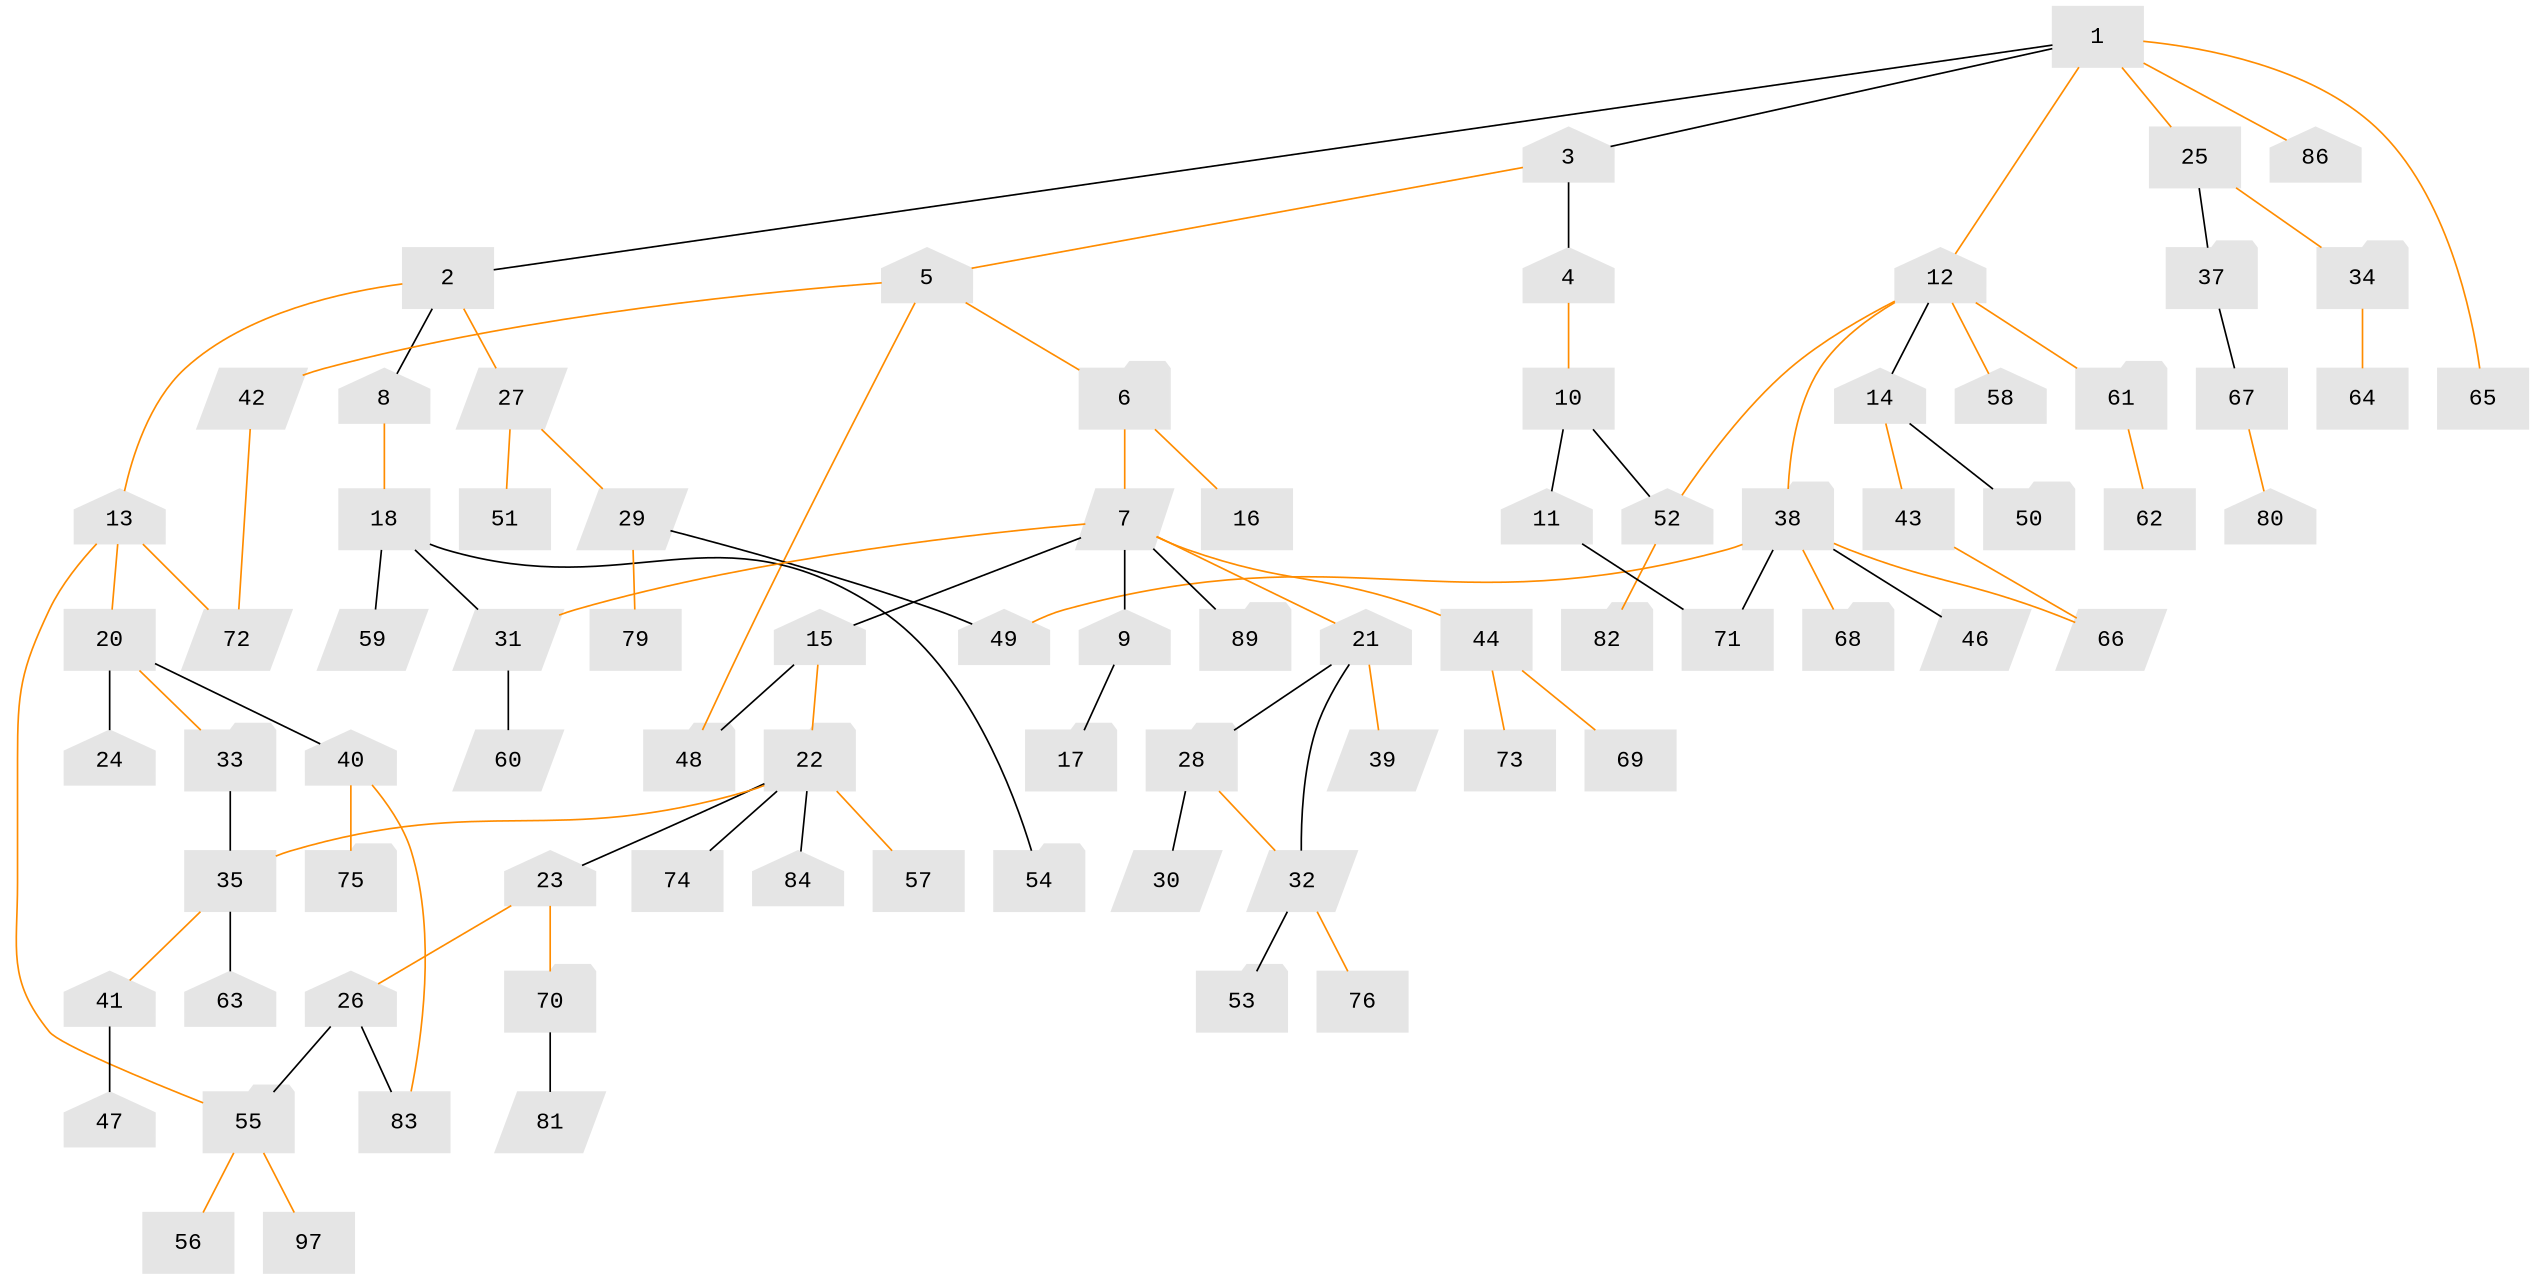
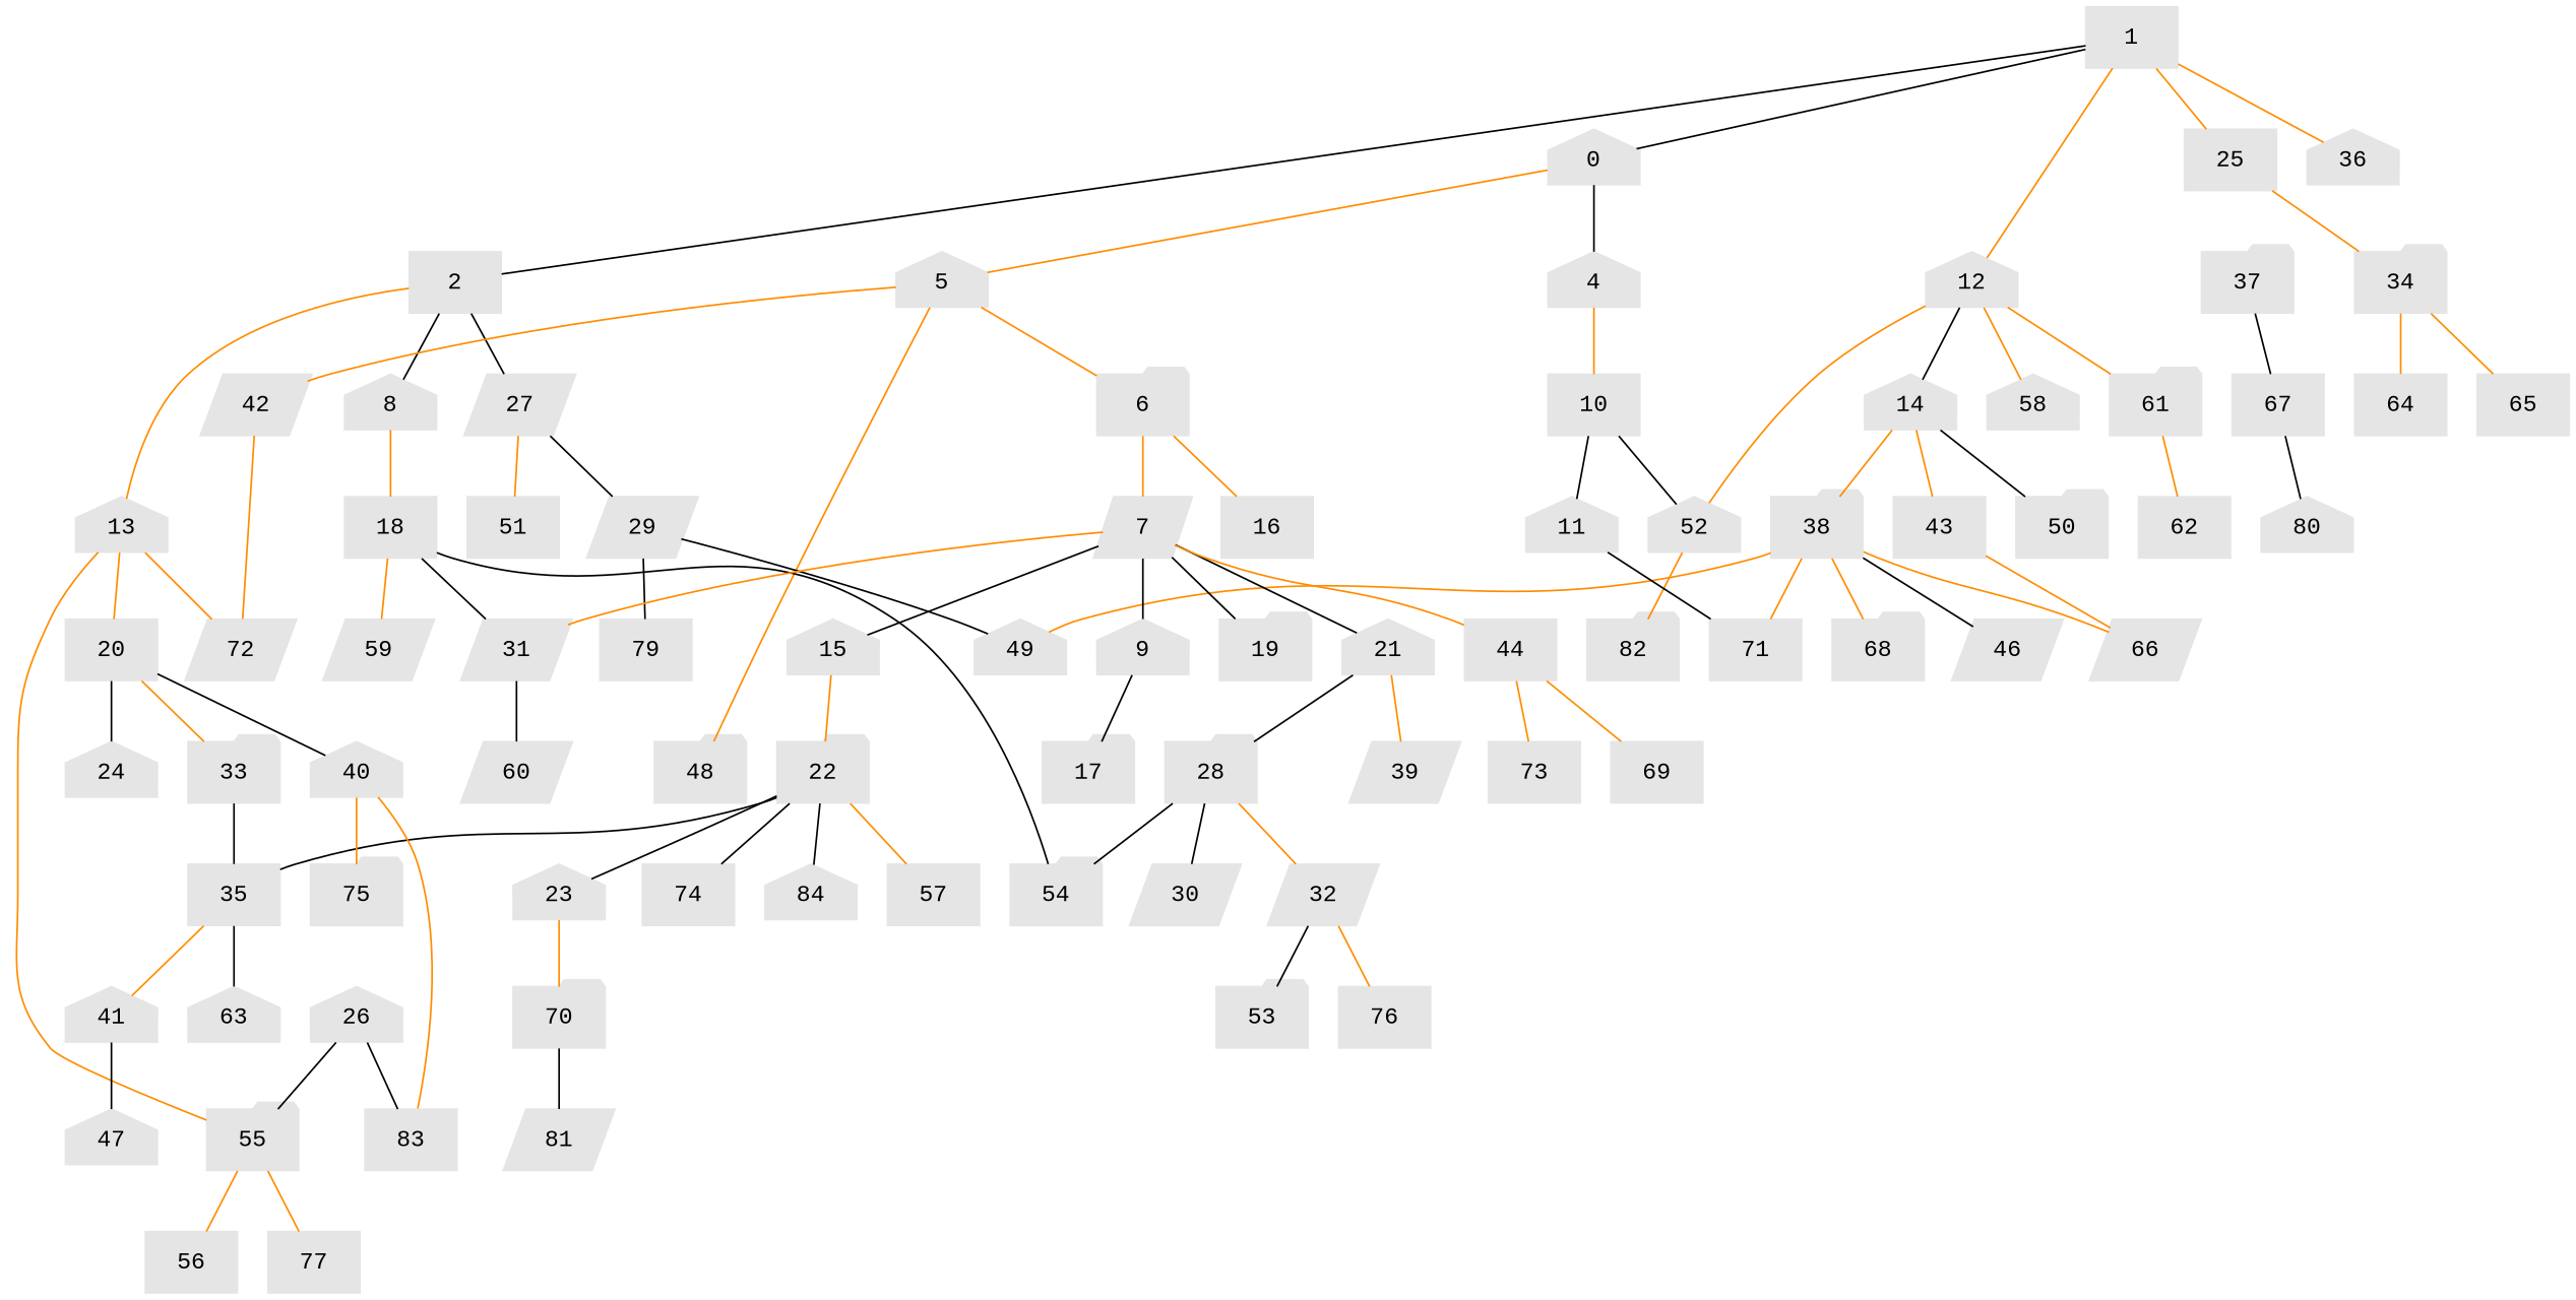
  graph {
    fontname="Liberation Mono"
    node [color=gray90 fontname="Liberation Mono" shape=box style=filled]
    edge [color=darkorange fontname="Liberation Mono"]
    1
    2
-   3 [shape=house]
+   3 [shape=house label=0]
    12 [shape=house]
    25
-   36 [shape=house label=86]
+   36 [shape=house]
    65
    8 [shape=house]
    13 [shape=house]
    27 [shape=parallelogram]
    4 [shape=house]
    5 [shape=house]
    52 [shape=house]
    14 [shape=house]
    38 [shape=folder]
    58 [shape=house]
    61 [shape=folder]
    34 [shape=folder]
    37 [shape=folder]
    18
    20
    55 [shape=folder]
    72 [shape=parallelogram]
    29 [shape=parallelogram]
    51
    10
    6 [shape=folder]
    42 [shape=parallelogram]
    48 [shape=folder]
    11 [shape=house]
    7 [shape=parallelogram]
    16
    9 [shape=house]
    15 [shape=house]
-   19 [shape=folder label=89]
+   19 [shape=folder]
    21 [shape=house]
    31 [shape=parallelogram]
    44
    17 [shape=folder]
    22 [shape=folder]
    28 [shape=folder]
    32 [shape=parallelogram]
    39 [shape=parallelogram]
    60 [shape=parallelogram]
    69
    73
    54 [shape=folder]
    59 [shape=parallelogram]
    71
    82 [shape=folder]
    43
    50 [shape=folder]
    68 [shape=folder]
    49 [shape=house]
    46 [shape=parallelogram]
    66 [shape=parallelogram]
    62
    24 [shape=house]
    33 [shape=folder]
    40 [shape=house]
    56
-   77 [label=97]
+   77
    23 [shape=house]
    35
    57
    74
    84 [shape=house]
    83
    75 [shape=folder]
    30 [shape=parallelogram]
    53 [shape=folder]
    76
    26 [shape=house]
    70 [shape=folder]
    41 [shape=house]
    63 [shape=house]
    81 [shape=parallelogram]
    64
    67
    79
    80 [shape=house]
    47 [shape=house]
    1 -- 2 [color=black]
    1 -- 3 [color=black]
    1 -- 12
    1 -- 25
    1 -- 36
-   1 -- 65
+   34 -- 65
    2 -- 8 [color=black]
    2 -- 13
-   2 -- 27
+   2 -- 27 [color=black]
    3 -- 4 [color=black]
    3 -- 5
    12 -- 52
    12 -- 14 [color=black]
-   12 -- 38
+   14 -- 38
    12 -- 58
    12 -- 61
    25 -- 34
-   25 -- 37 [color=black]
    8 -- 18
    13 -- 20
    13 -- 55
    13 -- 72
-   27 -- 29
+   27 -- 29 [color=black]
    27 -- 51
    4 -- 10
    5 -- 6
    5 -- 42
    5 -- 48
    52 -- 82
    14 -- 43
    14 -- 50 [color=black]
-   38 -- 71 [color=black]
+   38 -- 71
    38 -- 68
    38 -- 49
    38 -- 46 [color=black]
    38 -- 66
    61 -- 62
    34 -- 64
    37 -- 67 [color=black]
    18 -- 31 [color=black]
    18 -- 54 [color=black]
-   18 -- 59 [color=black]
+   18 -- 59
    20 -- 24 [color=black]
    20 -- 33
    20 -- 40 [color=black]
    55 -- 56
    55 -- 77
    29 -- 49 [color=black]
-   29 -- 79
+   29 -- 79 [color=black]
    10 -- 52 [color=black]
    10 -- 11 [color=black]
    6 -- 7
    6 -- 16
    42 -- 72
    11 -- 71 [color=black]
    7 -- 9 [color=black]
    7 -- 15 [color=black]
    7 -- 19 [color=black]
-   7 -- 21
+   7 -- 21 [color=black]
    7 -- 31
    7 -- 44
    9 -- 17 [color=black]
-   15 -- 48 [color=black]
    15 -- 22
    21 -- 28 [color=black]
-   21 -- 32 [color=black]
    21 -- 39
    31 -- 60 [color=black]
    44 -- 69
    44 -- 73
    22 -- 23 [color=black]
-   22 -- 35
+   22 -- 35 [color=black]
    22 -- 57
    22 -- 74 [color=black]
    22 -- 84 [color=black]
    28 -- 32
+   28 -- 54 [color=black]
    28 -- 30 [color=black]
    32 -- 53 [color=black]
    32 -- 76
    43 -- 66
    33 -- 35 [color=black]
    40 -- 83
    40 -- 75
-   23 -- 26
    23 -- 70
    35 -- 41
    35 -- 63 [color=black]
    26 -- 55 [color=black]
    26 -- 83 [color=black]
    70 -- 81 [color=black]
    41 -- 47 [color=black]
-   67 -- 80
+   67 -- 80 [color=black]
  }
